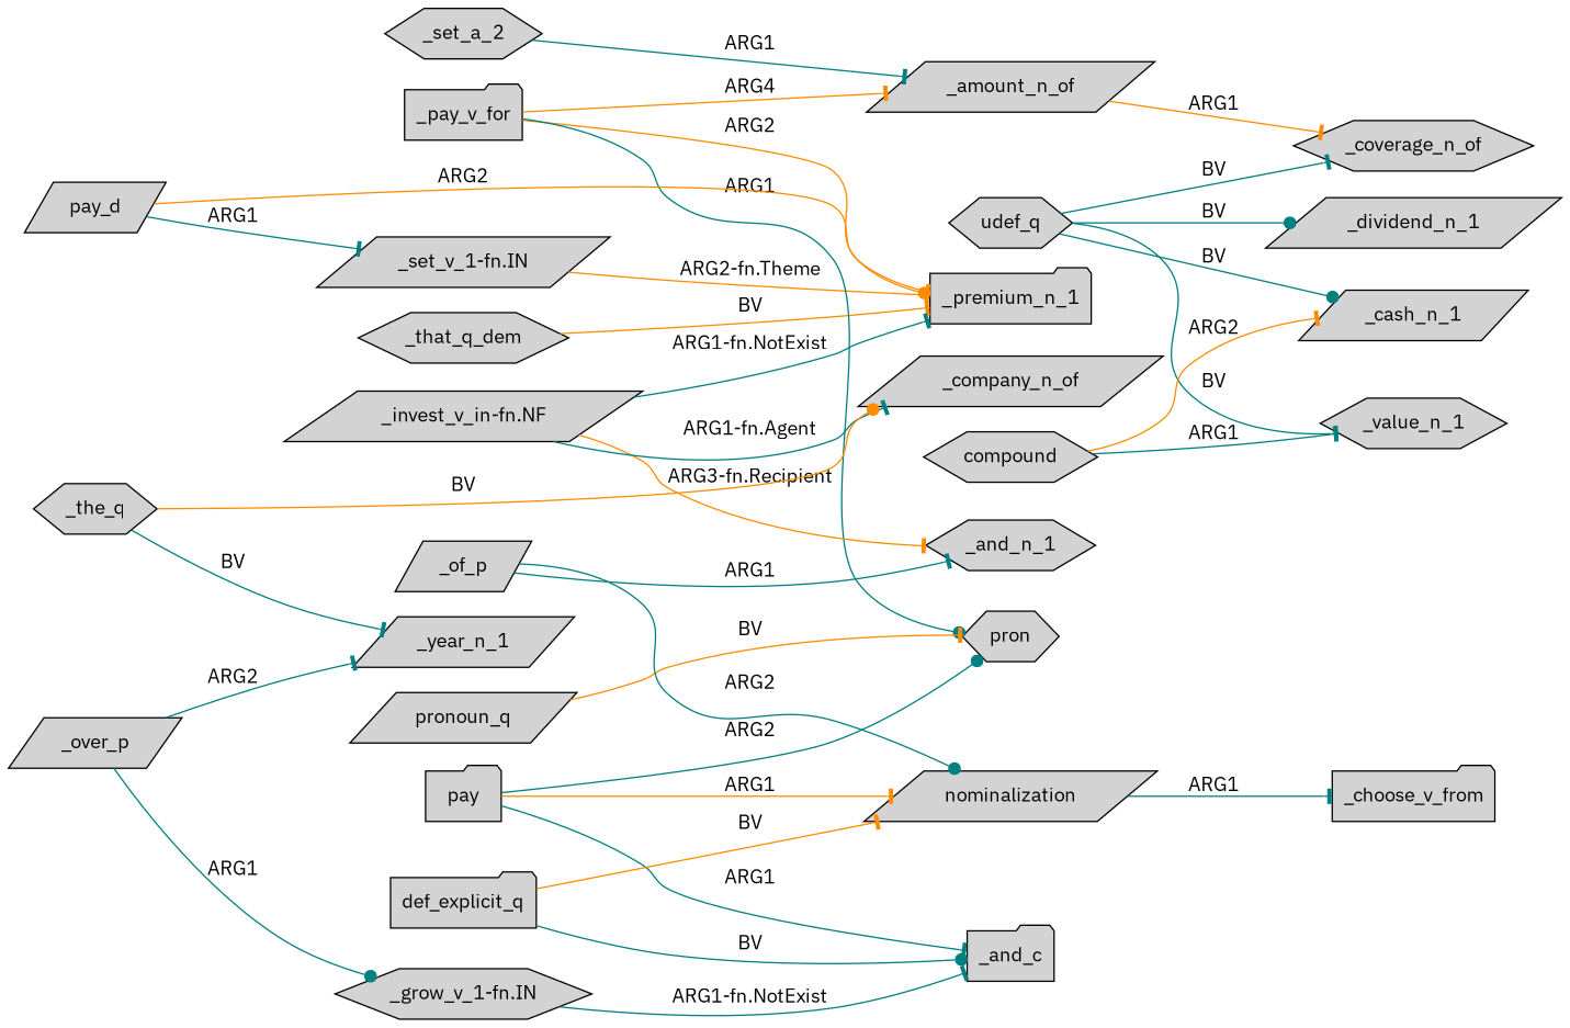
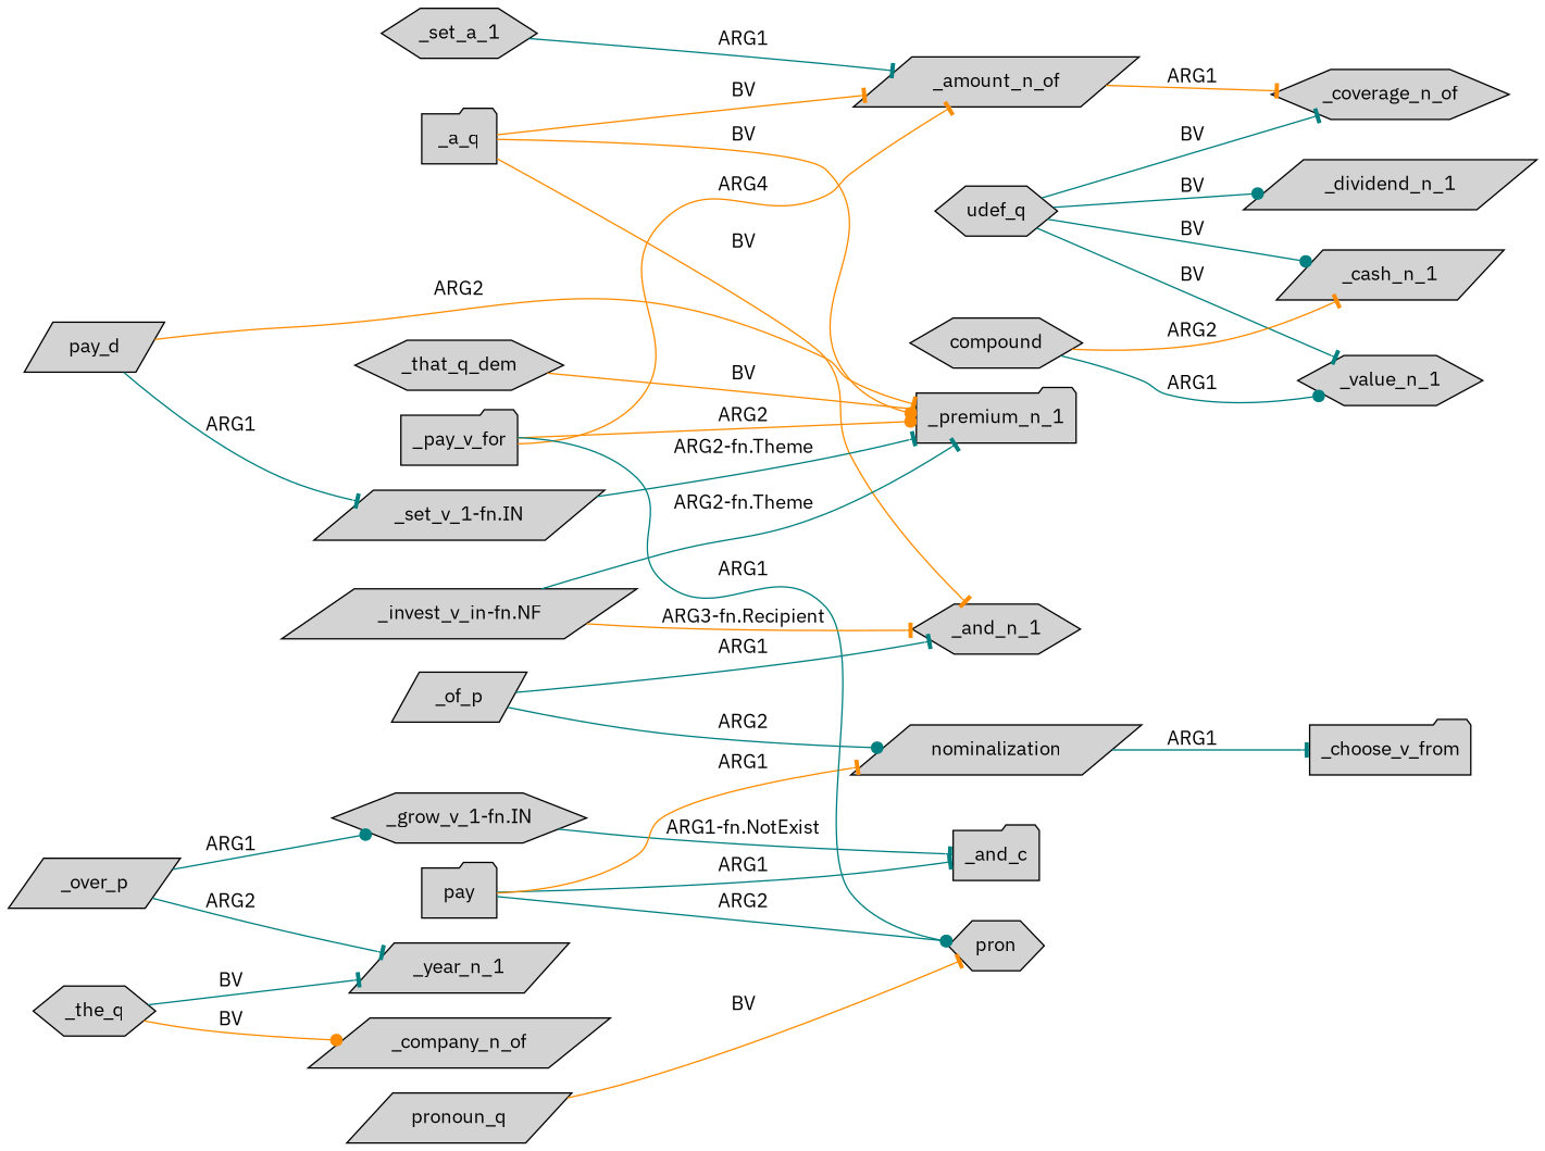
  digraph {
    fontname="IBM Plex Sans"
    rankdir=LR
    node [fontname="IBM Plex Sans" shape=parallelogram style=filled]
    edge [arrowhead=tee color=teal fontname="IBM Plex Sans"]
+   _a_q [shape=folder]
    _amount_n_of
    _premium_n_1 [shape=folder]
    n4 [label=_and_n_1 shape=hexagon]
    _coverage_n_of [shape=hexagon]
    "_grow_v_1-fn.IN" [shape=hexagon]
    _over_p
    _year_n_1
    _and_c [shape=folder]
    "_set_v_1-fn.IN"
    _that_q_dem [shape=hexagon]
    n12 [label=pay shape=folder]
    pron [shape=hexagon]
    nominalization
    _choose_v_from [shape=folder]
-   def_explicit_q [shape=folder]
    _pay_v_for [shape=folder]
    udef_q [shape=hexagon]
    _cash_n_1
    _value_n_1 [shape=hexagon]
    _dividend_n_1
    "_invest_v_in-fn.NF"
    _company_n_of
-   _set_a_1 [shape=hexagon label=_set_a_2]
+   _set_a_1 [shape=hexagon]
    _the_q [shape=hexagon]
    n26 [label=pay_d]
    pronoun_q
    _of_p
    compound [shape=hexagon]
+   _a_q -> _amount_n_of [color=darkorange label=BV]
+   _a_q -> _premium_n_1 [arrowhead=dot color=darkorange label=BV]
+   _a_q -> n4 [color=darkorange label=BV]
    _amount_n_of -> _coverage_n_of [color=darkorange label=ARG1]
    "_grow_v_1-fn.IN" -> _and_c [label="ARG1-fn.NotExist"]
    _over_p -> "_grow_v_1-fn.IN" [arrowhead=dot label=ARG1]
    _over_p -> _year_n_1 [label=ARG2]
-   "_set_v_1-fn.IN" -> _premium_n_1 [color=darkorange label="ARG2-fn.Theme"]
+   "_set_v_1-fn.IN" -> _premium_n_1 [label="ARG2-fn.Theme"]
    _that_q_dem -> _premium_n_1 [color=darkorange label=BV]
    n12 -> _and_c [label=ARG1]
    n12 -> pron [arrowhead=dot label=ARG2]
    n12 -> nominalization [color=darkorange label=ARG1]
    nominalization -> _choose_v_from [label=ARG1]
-   def_explicit_q -> _and_c [arrowhead=dot label=BV]
-   def_explicit_q -> nominalization [color=darkorange label=BV]
    _pay_v_for -> _amount_n_of [color=darkorange label=ARG4]
    _pay_v_for -> _premium_n_1 [arrowhead=dot color=darkorange label=ARG2]
    _pay_v_for -> pron [arrowhead=dot label=ARG1]
    udef_q -> _coverage_n_of [label=BV]
    udef_q -> _cash_n_1 [arrowhead=dot label=BV]
    udef_q -> _value_n_1 [label=BV]
    udef_q -> _dividend_n_1 [arrowhead=dot label=BV]
-   "_invest_v_in-fn.NF" -> _premium_n_1 [label="ARG1-fn.NotExist"]
+   "_invest_v_in-fn.NF" -> _premium_n_1 [label="ARG2-fn.Theme"]
    "_invest_v_in-fn.NF" -> n4 [color=darkorange label="ARG3-fn.Recipient"]
-   "_invest_v_in-fn.NF" -> _company_n_of [label="ARG1-fn.Agent"]
    _set_a_1 -> _amount_n_of [label=ARG1]
    _the_q -> _year_n_1 [label=BV]
    _the_q -> _company_n_of [arrowhead=dot color=darkorange label=BV]
    n26 -> _premium_n_1 [color=darkorange label=ARG2]
    n26 -> "_set_v_1-fn.IN" [label=ARG1]
    pronoun_q -> pron [color=darkorange label=BV]
    _of_p -> n4 [label=ARG1]
    _of_p -> nominalization [arrowhead=dot label=ARG2]
    compound -> _cash_n_1 [color=darkorange label=ARG2]
-   compound -> _value_n_1 [label=ARG1]
+   compound -> _value_n_1 [arrowhead=dot label=ARG1]
  }
